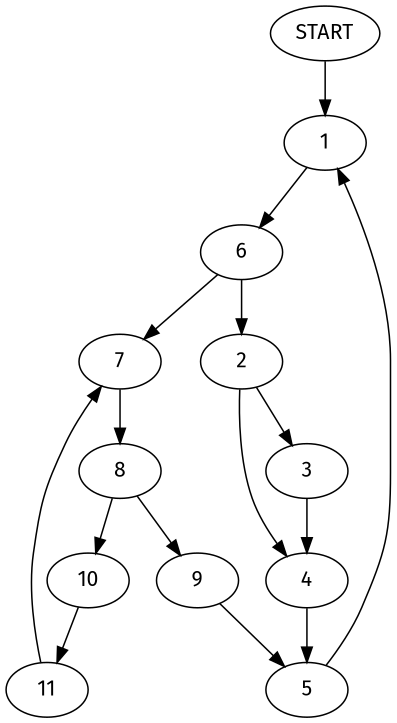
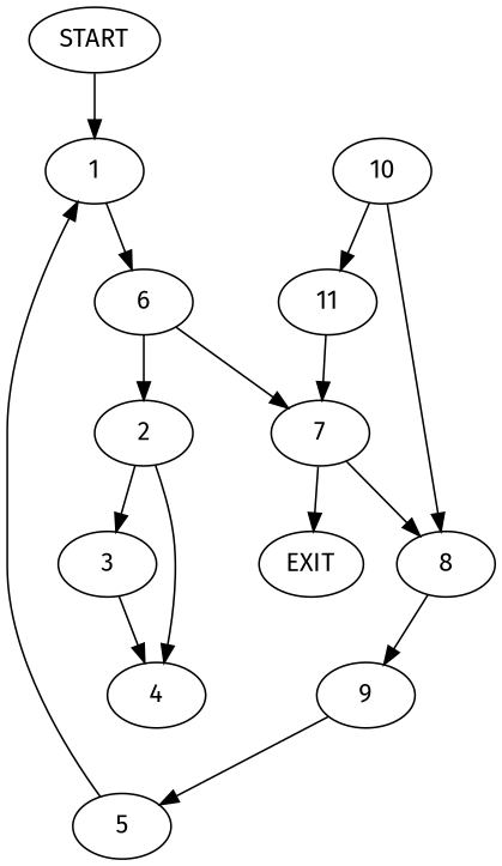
  digraph {
    fontname="Fira Sans"
    node [fontname="Fira Sans"]
    edge [fontname="Fira Sans"]
    n1 [label=START]
    1
    6
    2
    3
    4
    7
    5
    8
+   n10 [label=EXIT]
    9
    10
    11
    n1 -> 1
    1 -> 6
    6 -> 2
    6 -> 7
    2 -> 3
    2 -> 4
    3 -> 4
-   4 -> 5
    7 -> 8
+   7 -> n10
    5 -> 1
    8 -> 9
-   8 -> 10
+   10 -> 8
    9 -> 5
    10 -> 11
    11 -> 7
  }
